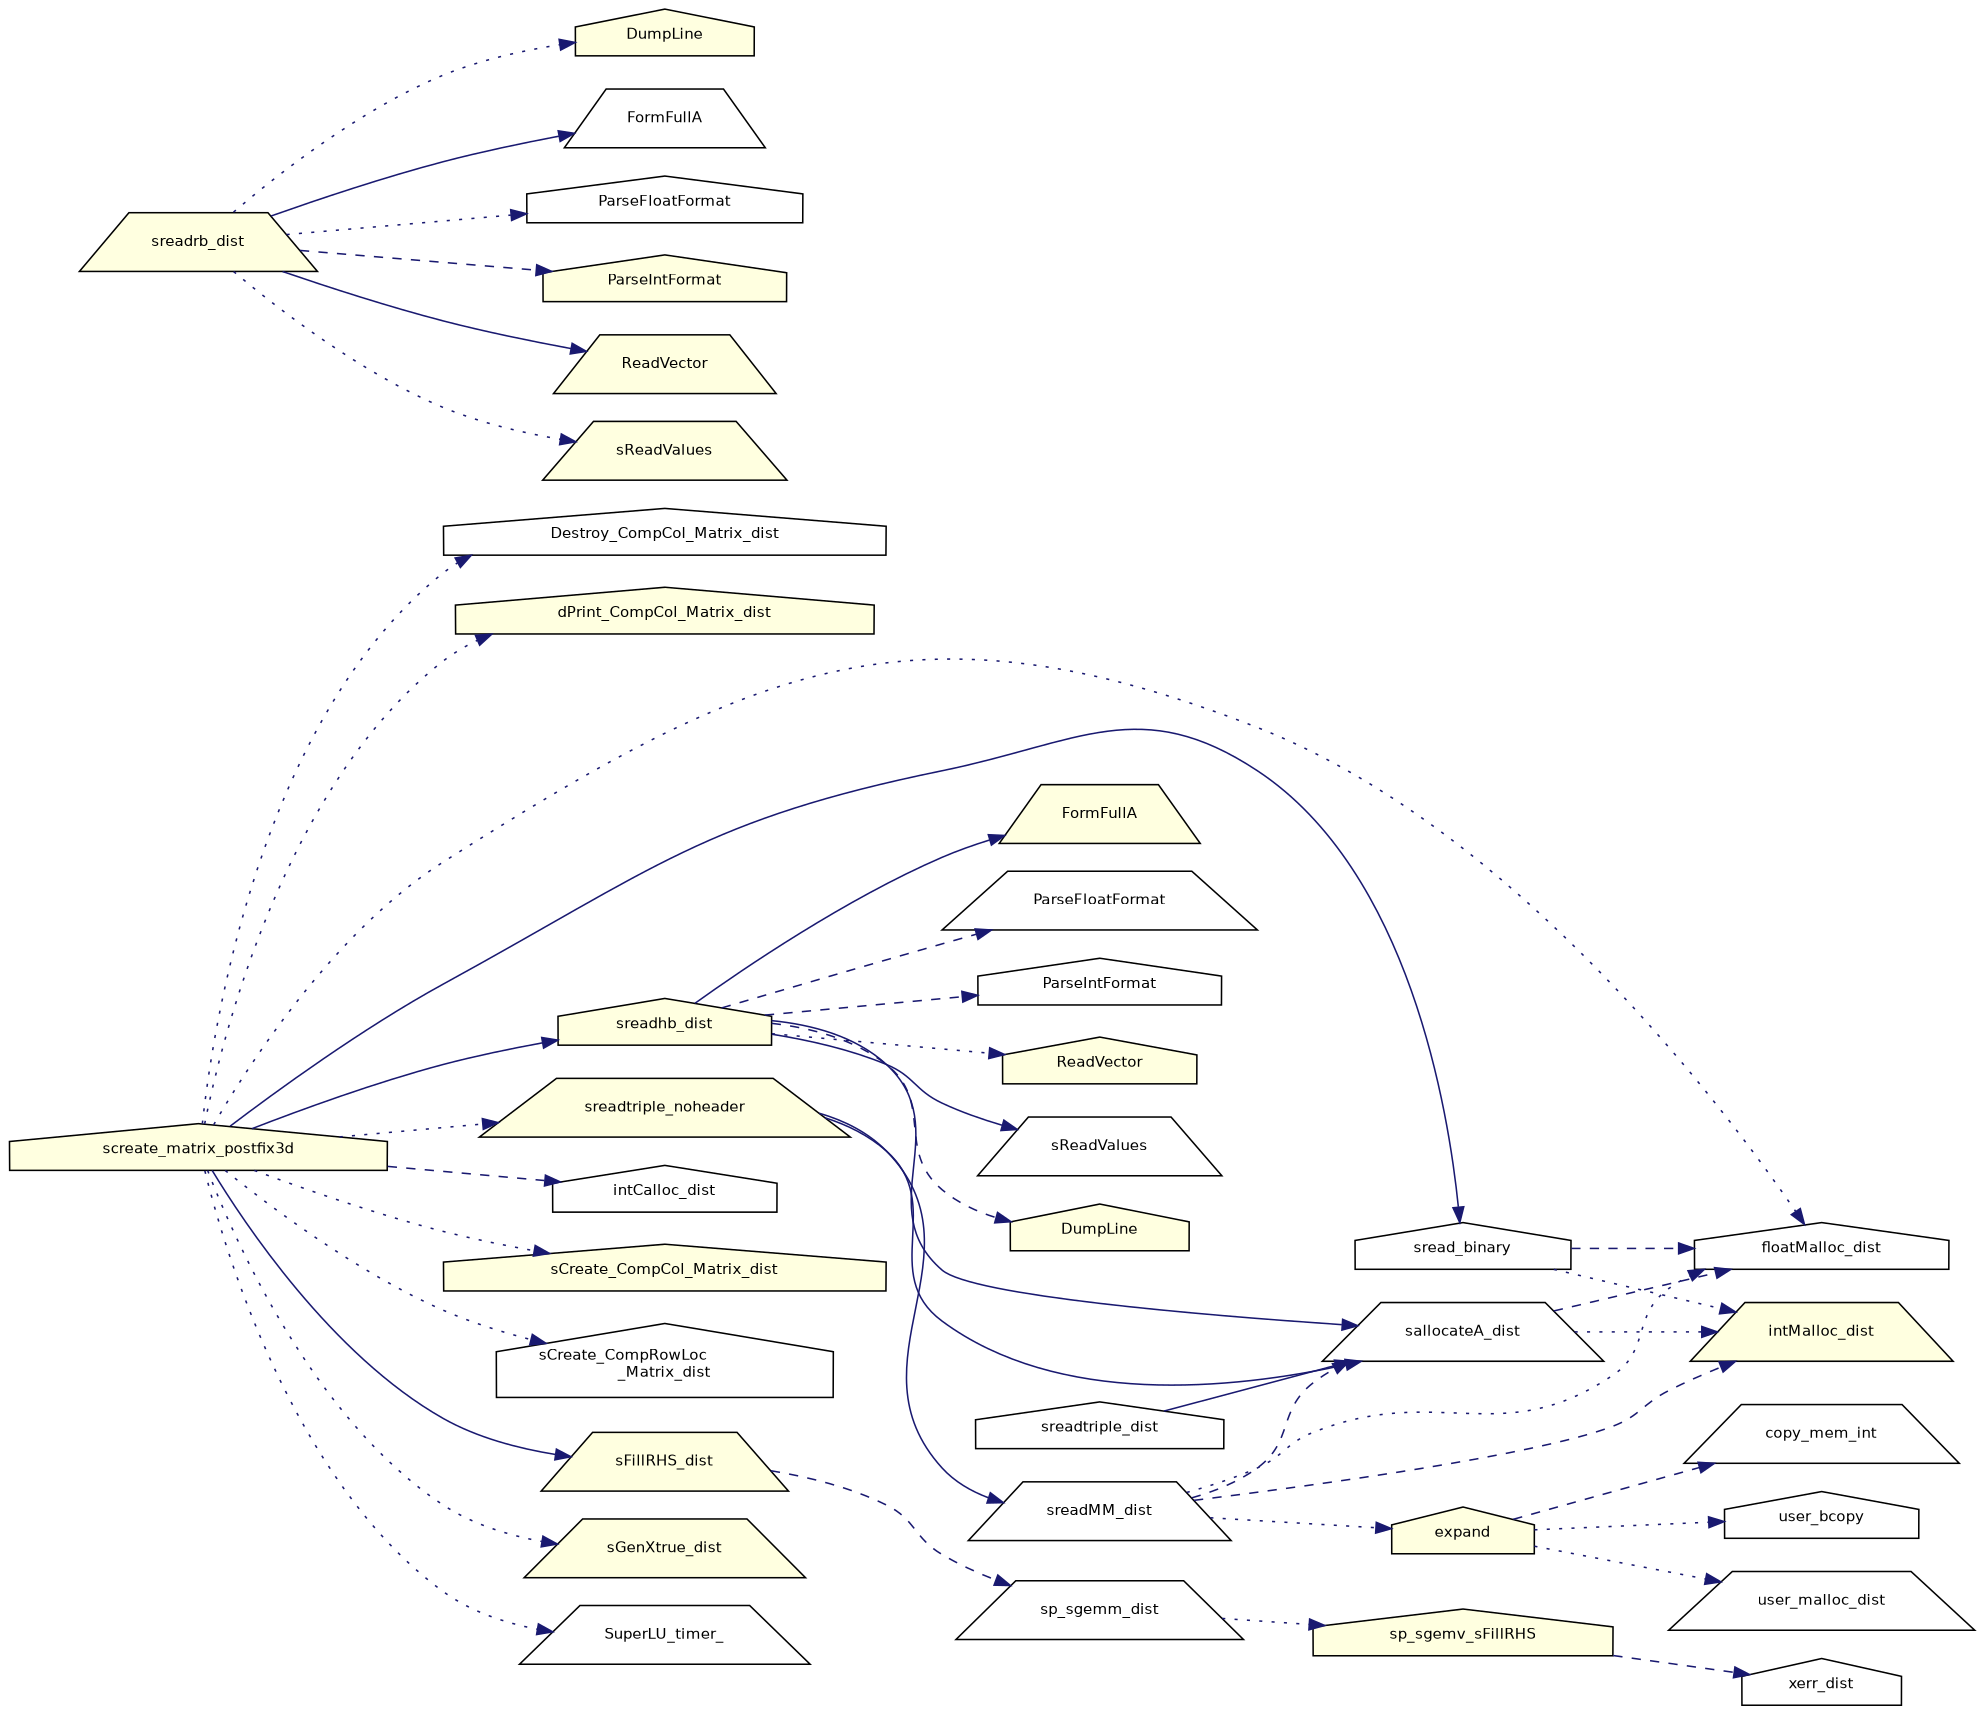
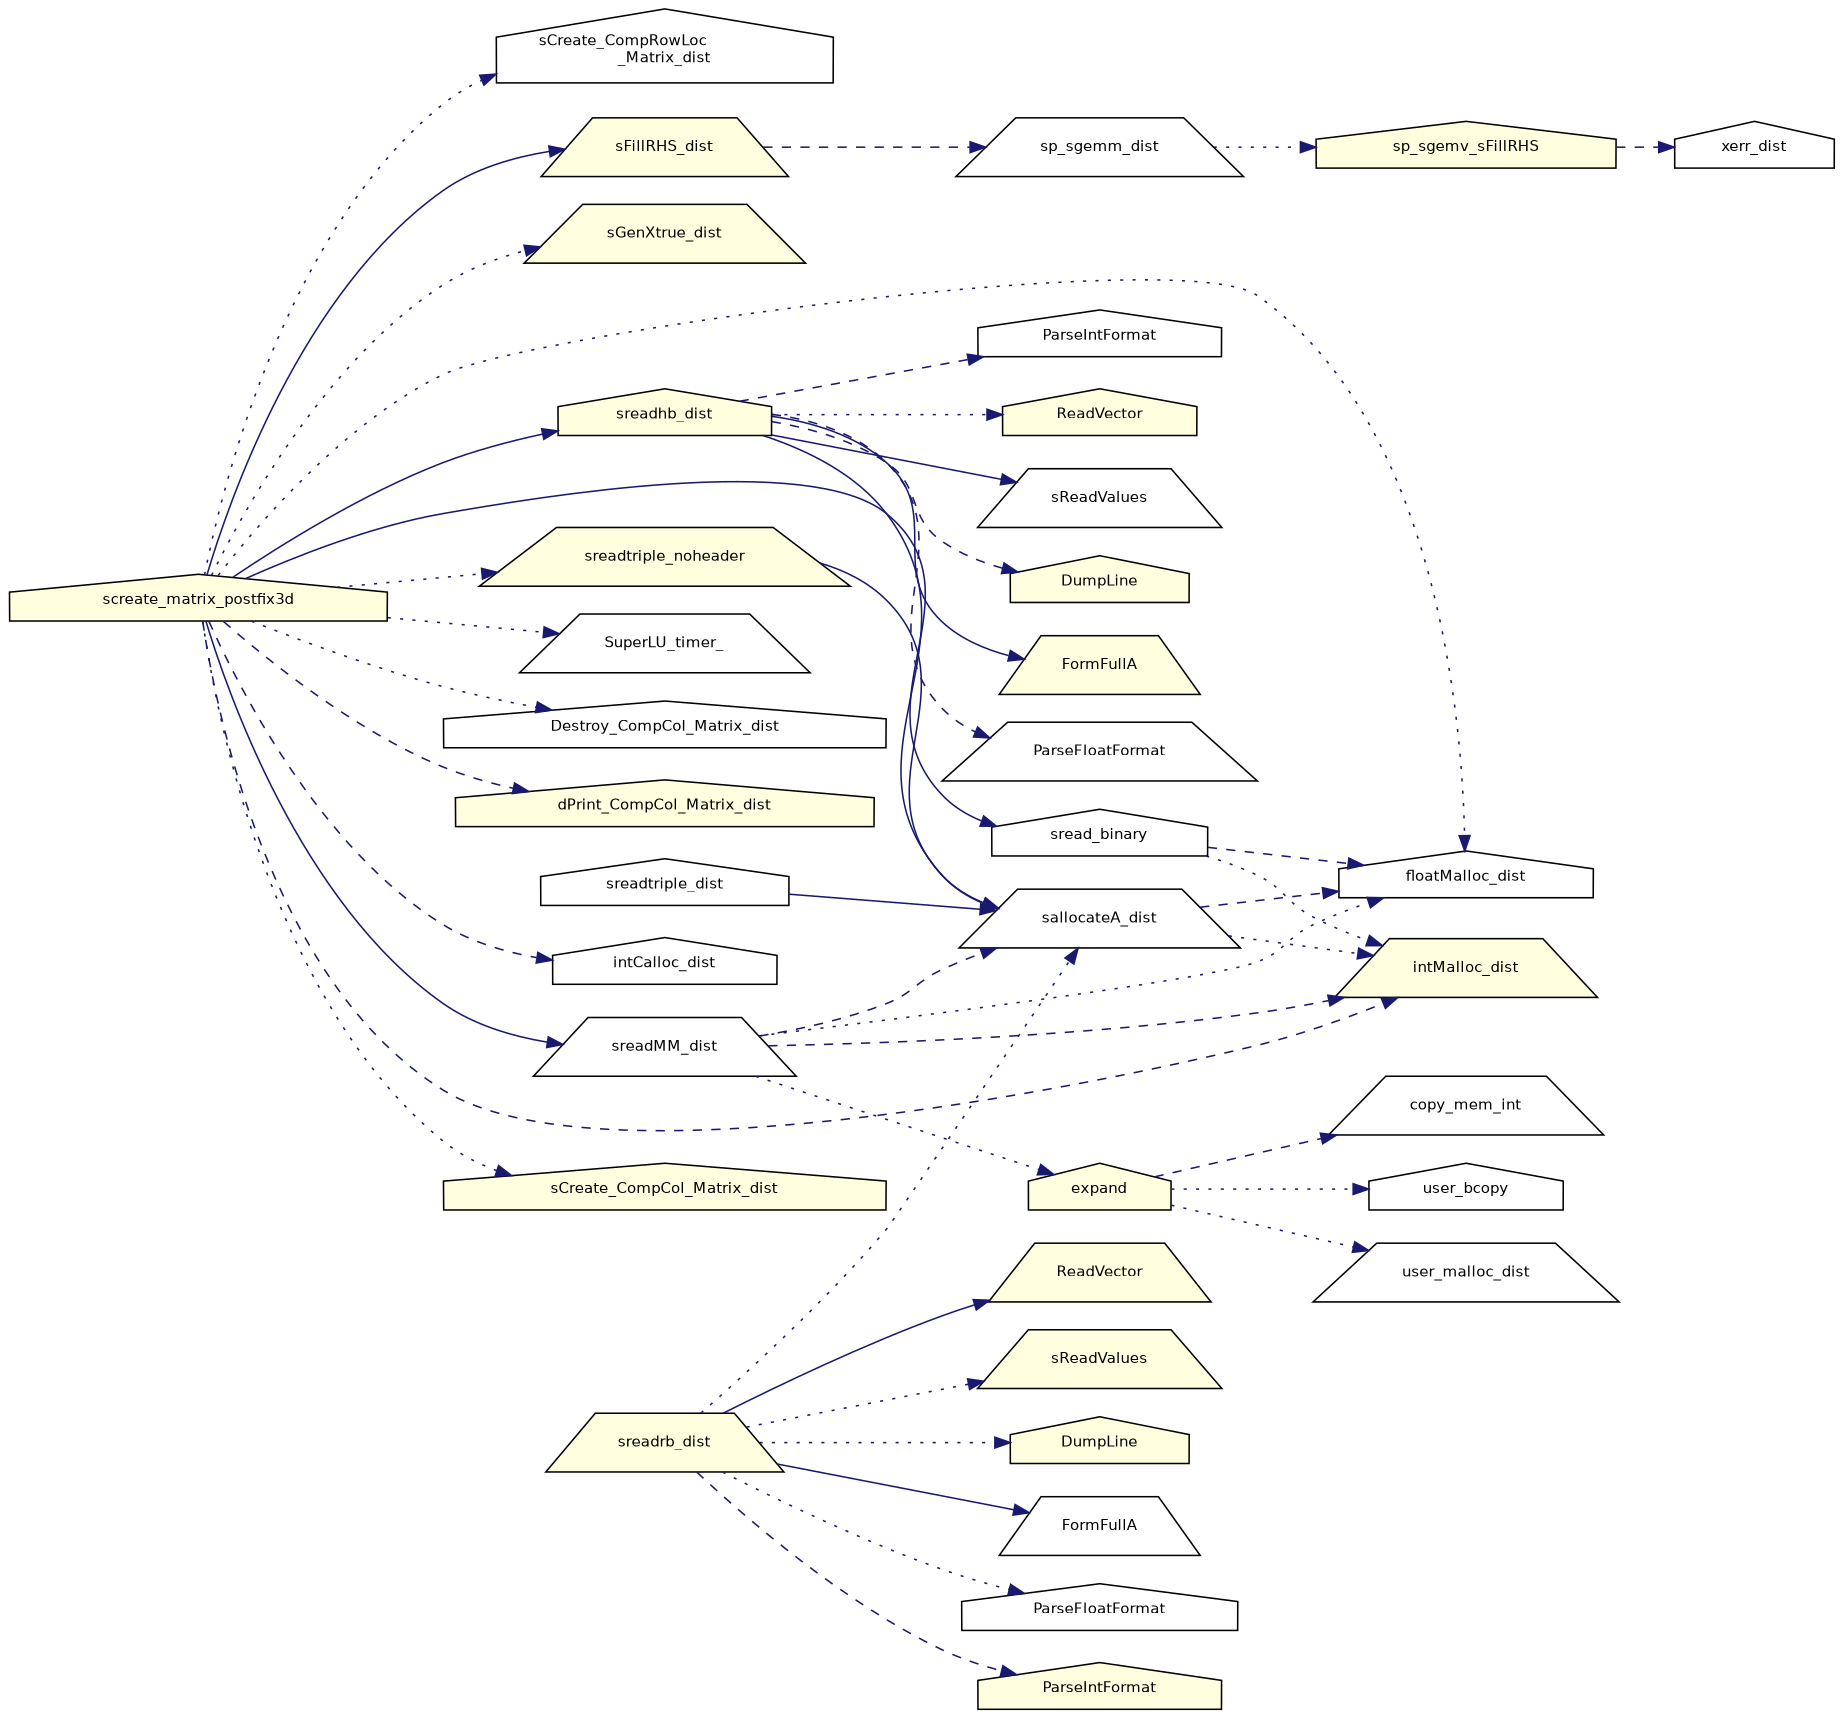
  digraph {
    rankdir=LR
    node [color=black fillcolor=white fontname=Helvetica fontsize=10 shape=house style=filled]
    edge [color=midnightblue fontname=Helvetica fontsize=10 labelfontname=Helvetica labelfontsize=10 style=dotted]
    n1 [fillcolor=lightyellow fontcolor=black height=0.2 label=screate_matrix_postfix3d width=0.4]
    n2 [height=0.2 label=Destroy_CompCol_Matrix_dist width=0.4]
    n3 [fillcolor=lightyellow height=0.2 label=dPrint_CompCol_Matrix_dist width=0.4]
    n4 [height=0.2 label=floatMalloc_dist width=0.4]
    n5 [height=0.2 label=intCalloc_dist width=0.4]
    n6 [fillcolor=lightyellow height=0.2 label=intMalloc_dist shape=trapezium width=0.4]
    n7 [fillcolor=lightyellow height=0.2 label=sCreate_CompCol_Matrix_dist width=0.4]
    n8 [height=0.2 label="sCreate_CompRowLoc\l_Matrix_dist" width=0.4]
    n9 [fillcolor=lightyellow height=0.2 label=sFillRHS_dist shape=trapezium width=0.4]
    n10 [fillcolor=lightyellow height=0.2 label=sGenXtrue_dist shape=trapezium width=0.4]
    n11 [height=0.2 label=sread_binary width=0.4]
    n12 [fillcolor=lightyellow height=0.2 label=sreadhb_dist width=0.4]
    n13 [height=0.2 label=sreadMM_dist shape=trapezium width=0.4]
    n14 [fillcolor=lightyellow height=0.2 label=sreadtriple_noheader shape=trapezium width=0.4]
    n15 [height=0.2 label=SuperLU_timer_ shape=trapezium width=0.4]
    n16 [height=0.2 label=sallocateA_dist shape=trapezium width=0.4]
    n17 [height=0.2 label=sp_sgemm_dist shape=trapezium width=0.4]
    n18 [fillcolor=lightyellow height=0.2 label=DumpLine width=0.4]
    n19 [fillcolor=lightyellow height=0.2 label=FormFullA shape=trapezium width=0.4]
    n20 [height=0.2 label=ParseFloatFormat shape=trapezium width=0.4]
    n21 [height=0.2 label=ParseIntFormat width=0.4]
    n22 [fillcolor=lightyellow height=0.2 label=ReadVector width=0.4]
    n23 [height=0.2 label=sReadValues shape=trapezium width=0.4]
    n24 [fillcolor=lightyellow height=0.2 label=expand width=0.4]
    n25 [fillcolor=lightyellow height=0.2 label=sreadrb_dist shape=trapezium width=0.4]
    n26 [fillcolor=lightyellow height=0.2 label=DumpLine width=0.4]
    n27 [height=0.2 label=FormFullA shape=trapezium width=0.4]
    n28 [height=0.2 label=ParseFloatFormat width=0.4]
    n29 [fillcolor=lightyellow height=0.2 label=ParseIntFormat width=0.4]
    n30 [fillcolor=lightyellow height=0.2 label=ReadVector shape=trapezium width=0.4]
    n31 [fillcolor=lightyellow height=0.2 label=sReadValues shape=trapezium width=0.4]
    n32 [height=0.2 label=sreadtriple_dist width=0.4]
    n33 [fillcolor=lightyellow height=0.2 label=sp_sgemv_sFillRHS width=0.4]
    n34 [height=0.2 label=xerr_dist width=0.4]
    n35 [height=0.2 label=copy_mem_int shape=trapezium width=0.4]
    n36 [height=0.2 label=user_bcopy width=0.4]
    n37 [height=0.2 label=user_malloc_dist shape=trapezium width=0.4]
    n1 -> n2
-   n1 -> n3
+   n1 -> n3 [style=dashed]
    n1 -> n4
    n1 -> n5 [style=dashed]
+   n1 -> n6 [style=dashed]
    n1 -> n7
    n1 -> n8
    n1 -> n9 [style=solid]
    n1 -> n10
    n1 -> n11 [style=solid]
    n1 -> n12 [style=solid]
-   n14 -> n13 [style=solid]
+   n1 -> n13 [style=solid]
    n1 -> n14
    n1 -> n15
    n9 -> n17 [style=dashed]
    n11 -> n4 [style=dashed]
    n11 -> n6
    n12 -> n16 [style=solid]
    n12 -> n18 [style=dashed]
    n12 -> n19 [style=solid]
    n12 -> n20 [style=dashed]
    n12 -> n21 [style=dashed]
    n12 -> n22
    n12 -> n23 [style=solid]
    n13 -> n4
    n13 -> n6 [style=dashed]
    n13 -> n16 [style=dashed]
    n13 -> n24
    n14 -> n16 [style=solid]
    n16 -> n4 [style=dashed]
    n16 -> n6
    n17 -> n33
    n24 -> n35 [style=dashed]
    n24 -> n36
    n24 -> n37
+   n25 -> n16
    n25 -> n26
    n25 -> n27 [style=solid]
    n25 -> n28
    n25 -> n29 [style=dashed]
    n25 -> n30 [style=solid]
    n25 -> n31
    n32 -> n16 [style=solid]
    n33 -> n34 [style=dashed]
  }
